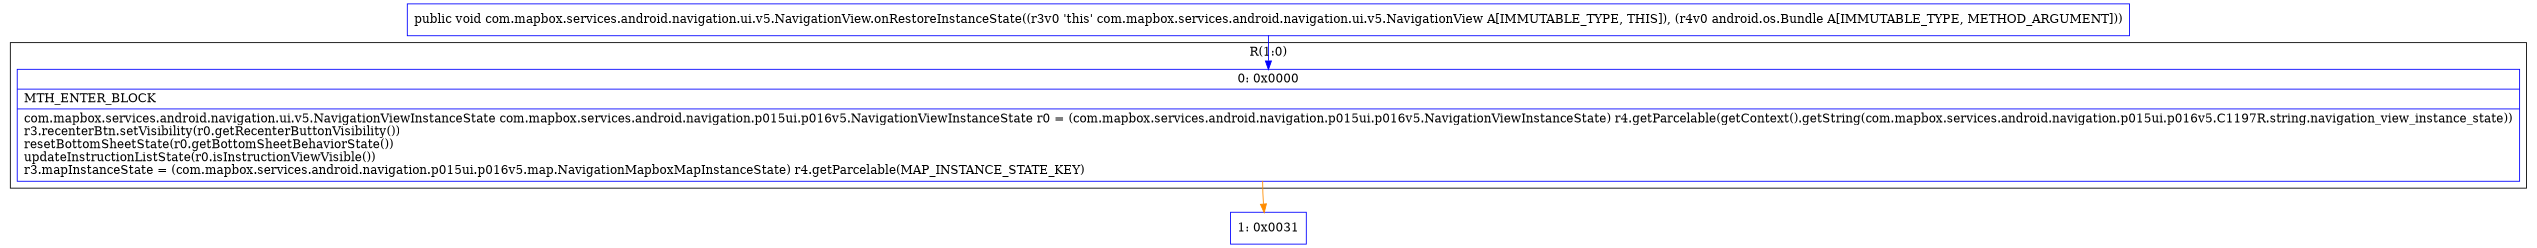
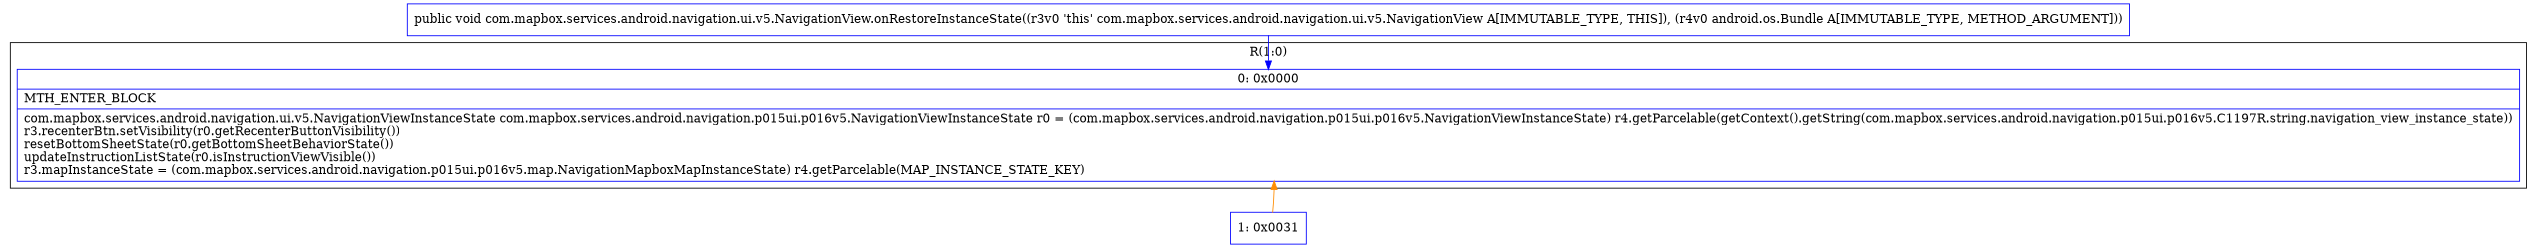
  digraph {
    node [color=blue shape=record]
    edge [style=solid]
    n1 [label="{0\:\ 0x0000|MTH_ENTER_BLOCK\l|com.mapbox.services.android.navigation.ui.v5.NavigationViewInstanceState com.mapbox.services.android.navigation.p015ui.p016v5.NavigationViewInstanceState r0 = (com.mapbox.services.android.navigation.p015ui.p016v5.NavigationViewInstanceState) r4.getParcelable(getContext().getString(com.mapbox.services.android.navigation.p015ui.p016v5.C1197R.string.navigation_view_instance_state))\lr3.recenterBtn.setVisibility(r0.getRecenterButtonVisibility())\lresetBottomSheetState(r0.getBottomSheetBehaviorState())\lupdateInstructionListState(r0.isInstructionViewVisible())\lr3.mapInstanceState = (com.mapbox.services.android.navigation.p015ui.p016v5.map.NavigationMapboxMapInstanceState) r4.getParcelable(MAP_INSTANCE_STATE_KEY)\l}"]
    n2 [label="{1\:\ 0x0031}"]
    n3 [label="{public void com.mapbox.services.android.navigation.ui.v5.NavigationView.onRestoreInstanceState((r3v0 'this' com.mapbox.services.android.navigation.ui.v5.NavigationView A[IMMUTABLE_TYPE, THIS]), (r4v0 android.os.Bundle A[IMMUTABLE_TYPE, METHOD_ARGUMENT])) }"]
    subgraph cluster_1 {
      label="R(1:0)"
      n1
    }
-   n1 -> n2 [color=darkorange]
+   n2 -> n1 [color=darkorange]
    n3 -> n1 [color=blue]
  }
